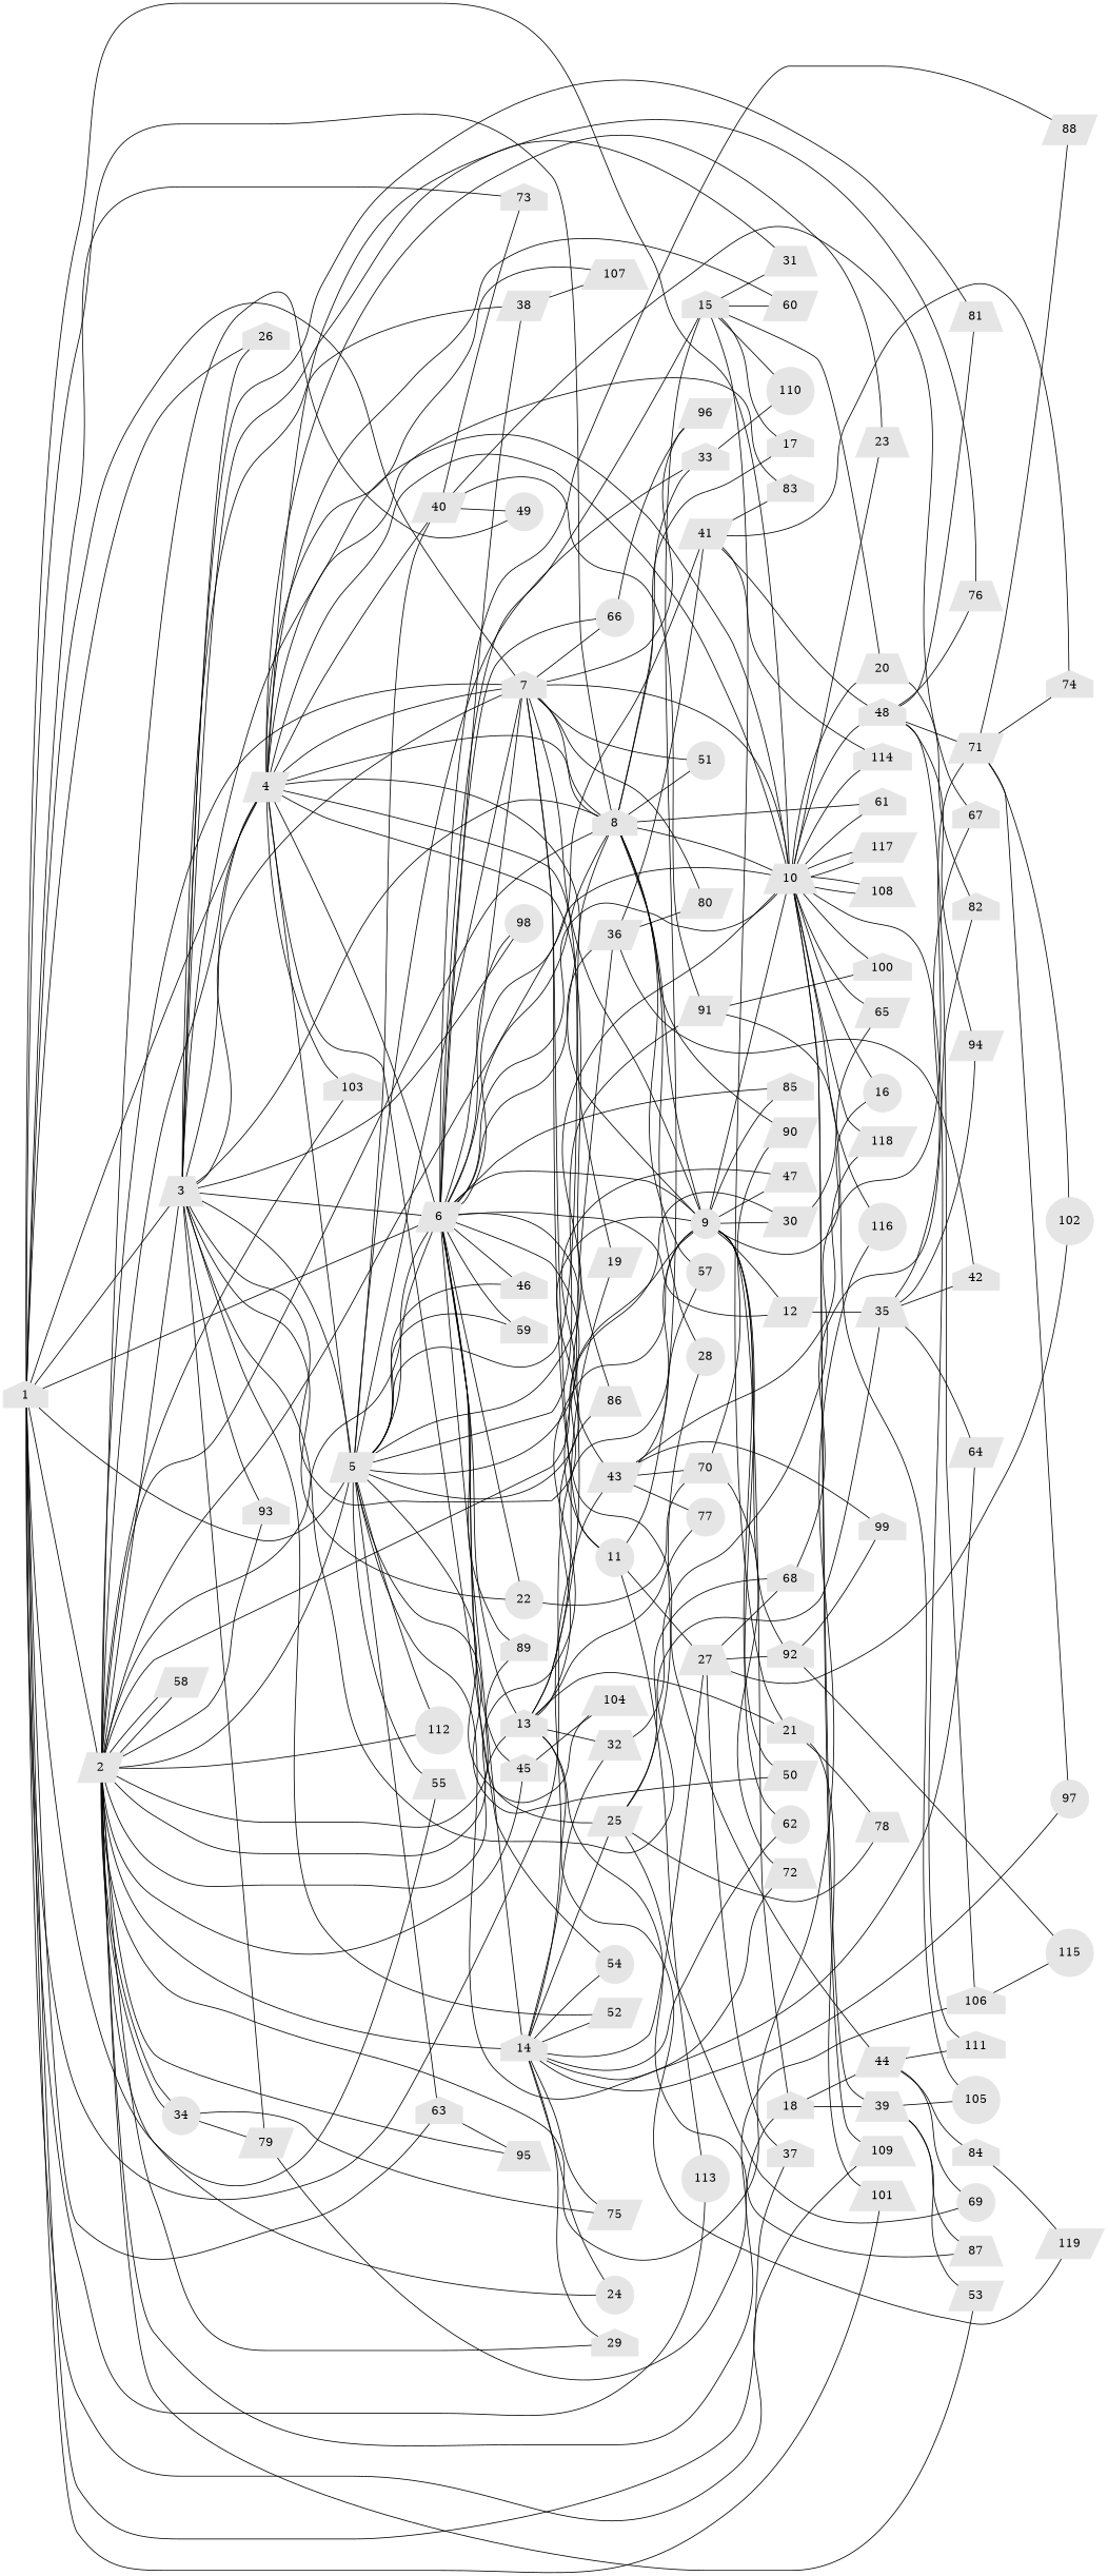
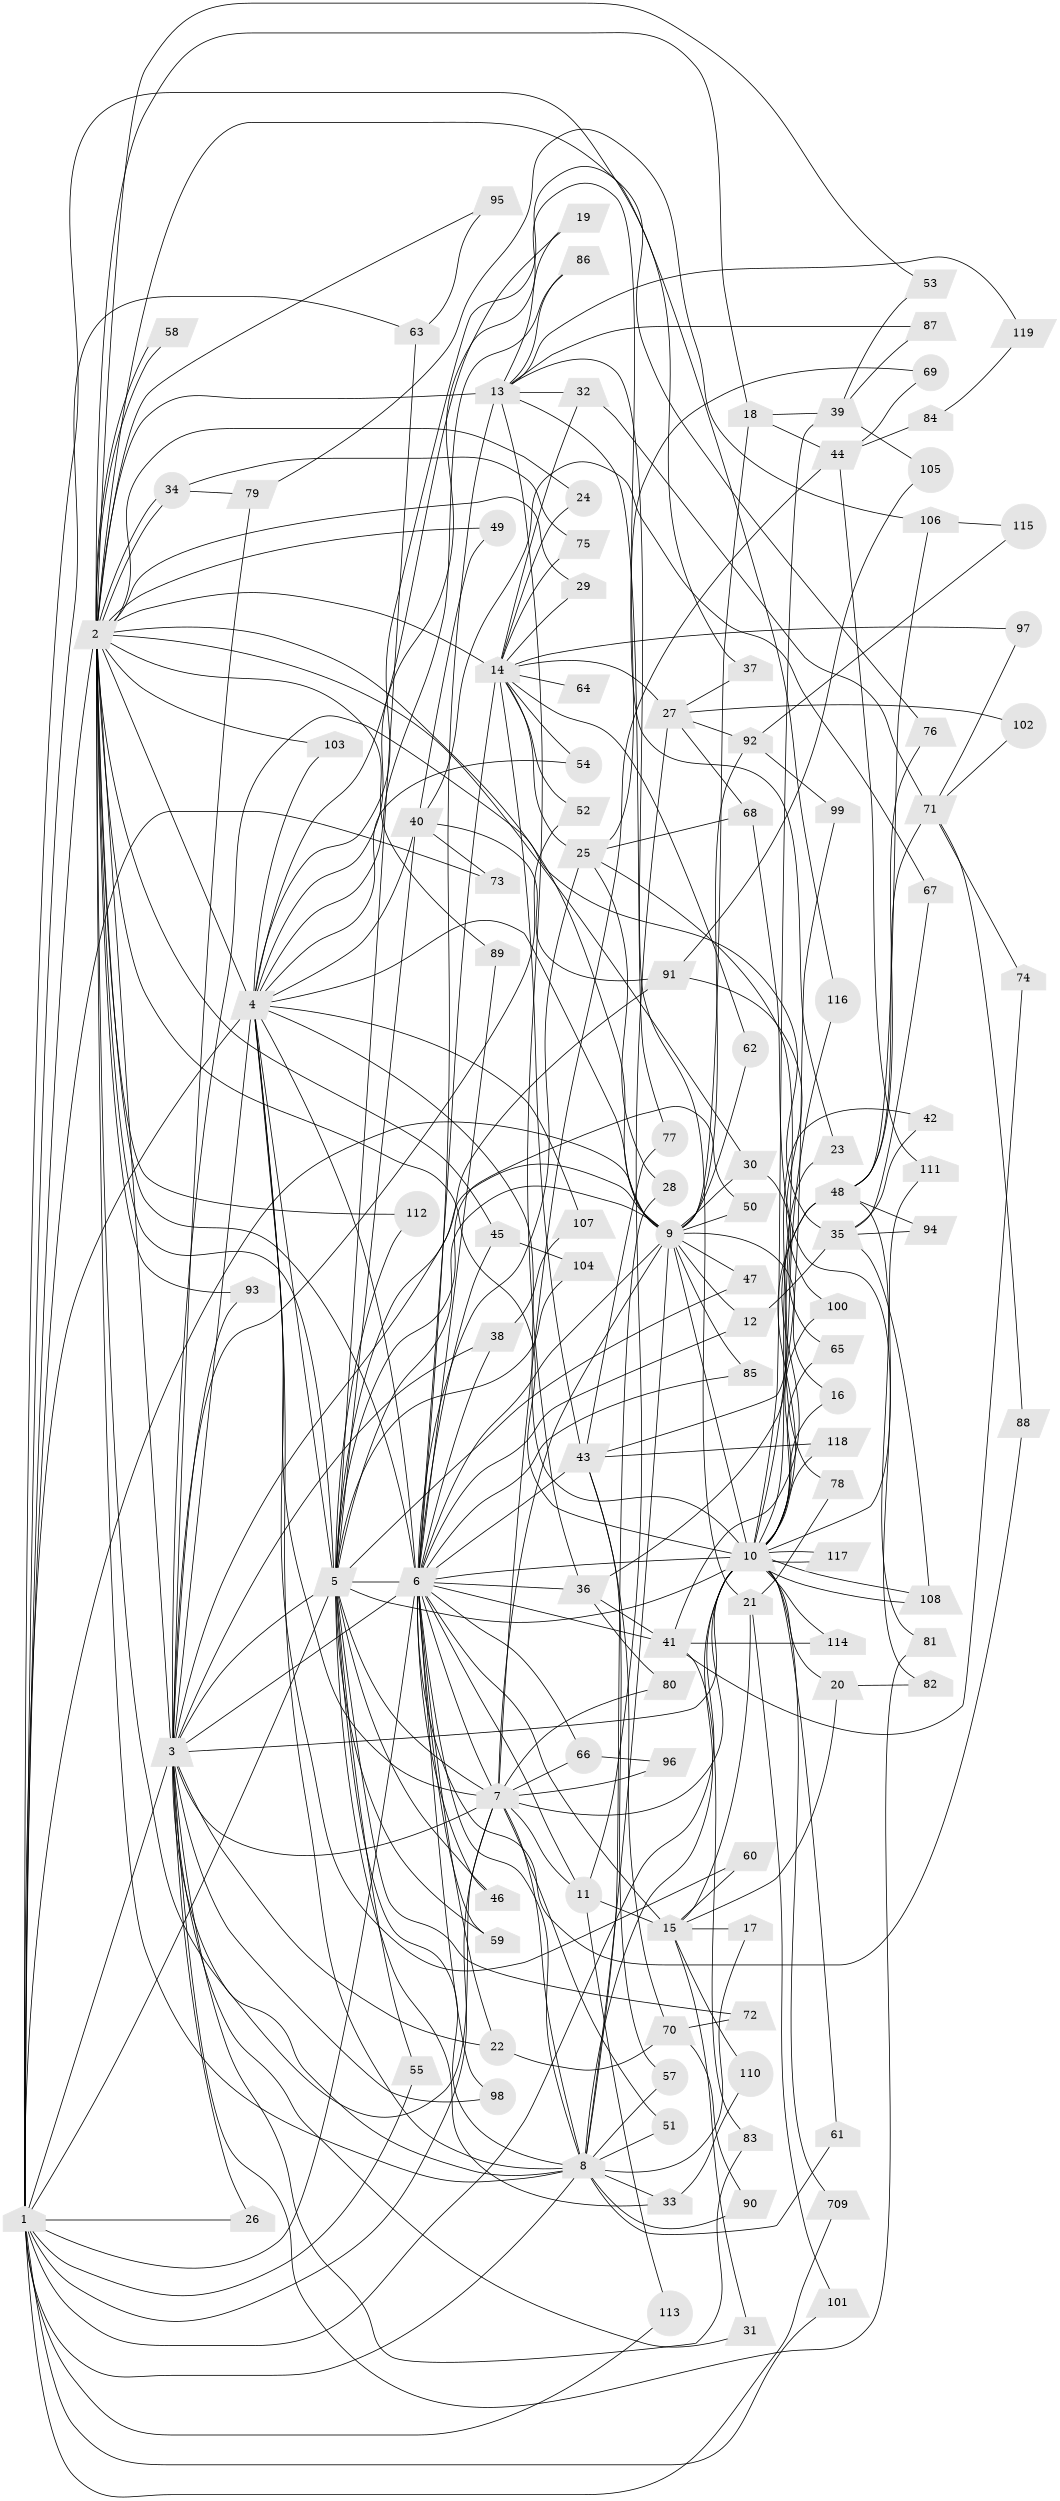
  graph {
    fontname="DejaVu Serif"
    rankdir=LR
    node [color=gray90 fontname="DejaVu Serif" shape=house style=filled]
    edge [fontname="DejaVu Serif"]
    2 [shape=parallelogram]
    1
    3 [shape=trapezium]
    4 [shape=parallelogram]
    5 [shape=parallelogram]
    6 [shape=parallelogram]
    7
    8
    9 [shape=circle]
    10 [shape=trapezium]
    26
    37
    55 [shape=trapezium]
    63
    73
    101 [shape=trapezium]
-   109 [shape=trapezium]
+   109 [shape=trapezium label=709]
    113 [shape=circle]
    13
    14
    18
    24 [shape=circle]
    29
    30 [shape=parallelogram]
    34 [shape=circle]
    45
    49 [shape=circle]
    53 [shape=parallelogram]
    58 [shape=parallelogram]
    89
    93
    95 [shape=trapezium]
    103
    112 [shape=circle]
    116 [shape=circle]
    22 [shape=circle]
    31 [shape=trapezium]
    35 [shape=trapezium]
    38 [shape=parallelogram]
    52 [shape=parallelogram]
    79 [shape=parallelogram]
    81 [shape=trapezium]
    83
    98 [shape=circle]
    19 [shape=parallelogram]
    23 [shape=trapezium]
    40 [shape=parallelogram]
    54 [shape=circle]
    60 [shape=parallelogram]
    76 [shape=trapezium]
    86 [shape=trapezium]
    107 [shape=trapezium]
    33
    46
    47 [shape=trapezium]
    50 [shape=parallelogram]
    59
    72 [shape=trapezium]
    91 [shape=parallelogram]
    104 [shape=trapezium]
    11 [shape=circle]
    12 [shape=parallelogram]
    15
    25 [shape=parallelogram]
    36 [shape=parallelogram]
    41 [shape=parallelogram]
    43 [shape=parallelogram]
    66 [shape=circle]
    85
    88 [shape=parallelogram]
    44 [shape=parallelogram]
    51 [shape=circle]
    80 [shape=parallelogram]
    96 [shape=parallelogram]
    17
    28 [shape=circle]
    57 [shape=circle]
    61
    90 [shape=parallelogram]
    16 [shape=circle]
    62 [shape=circle]
    92
    20 [shape=trapezium]
    39 [shape=trapezium]
    48
    65 [shape=parallelogram]
    100
    108 [shape=trapezium]
    111
    114
    117 [shape=parallelogram]
    118 [shape=parallelogram]
    21
    32 [shape=trapezium]
    77 [shape=circle]
    87 [shape=trapezium]
    119 [shape=parallelogram]
    27 [shape=trapezium]
    64 [shape=parallelogram]
    75 [shape=parallelogram]
    97 [shape=circle]
    70 [shape=trapezium]
    42
    67
    94 [shape=parallelogram]
    106
    110 [shape=circle]
    105 [shape=circle]
    78 [shape=trapezium]
    68
    69 [shape=circle]
    74
    99
    84
    115 [shape=circle]
    82
    71 [shape=parallelogram]
    102 [shape=circle]
    2 -- 3
    2 -- 4
    2 -- 5
    2 -- 6
    2 -- 7
    2 -- 8
    2 -- 9
    2 -- 10
    2 -- 13
    2 -- 14
    2 -- 18
    2 -- 24
    2 -- 29
    2 -- 30
    2 -- 34
    2 -- 34
    2 -- 45
    2 -- 49
    2 -- 53
    2 -- 58
    2 -- 58
    2 -- 89
    2 -- 93
    2 -- 95
    2 -- 103
    2 -- 112
    2 -- 116
    1 -- 2
    1 -- 3
    1 -- 4
    1 -- 5
    1 -- 6
    1 -- 7
    1 -- 8
    1 -- 9
    1 -- 10
    1 -- 26
    1 -- 37
    1 -- 55
    1 -- 63
    1 -- 73
    1 -- 101
    1 -- 109
    1 -- 113
    3 -- 4
    3 -- 5
    3 -- 6
    3 -- 7
    3 -- 8
    3 -- 9
    3 -- 10
    3 -- 26
    3 -- 93
    3 -- 22
    3 -- 31
    3 -- 35
    3 -- 38
    3 -- 52
    3 -- 79
    3 -- 81
-   4 -- 83
+   3 -- 83
    3 -- 98
    4 -- 5
    4 -- 6
    4 -- 7
    4 -- 8
    4 -- 9
    4 -- 10
    4 -- 103
    4 -- 19
    4 -- 23
    4 -- 40
    4 -- 54
    4 -- 60
    4 -- 76
    4 -- 86
    4 -- 107
    5 -- 6
    5 -- 7
    5 -- 8
    5 -- 9
    5 -- 10
    5 -- 55
    5 -- 63
    5 -- 112
    5 -- 40
    5 -- 33
    5 -- 46
    5 -- 47
    5 -- 50
    5 -- 59
    5 -- 72
    5 -- 91
    5 -- 104
    6 -- 7
    6 -- 8
    6 -- 9
    6 -- 10
    6 -- 13
    6 -- 14
    6 -- 45
    6 -- 89
    6 -- 22
    6 -- 38
    6 -- 98
    6 -- 46
    6 -- 59
    6 -- 11
    6 -- 12
    6 -- 15
    6 -- 25
    6 -- 36
    6 -- 41
    6 -- 43
    6 -- 66
    6 -- 85
    6 -- 88
    7 -- 8
    7 -- 9
    7 -- 10
    7 -- 11
    7 -- 66
    7 -- 44
    7 -- 51
    7 -- 80
    7 -- 96
    8 -- 9
    8 -- 10
    8 -- 33
    8 -- 51
    8 -- 17
    8 -- 28
    8 -- 57
    8 -- 61
    8 -- 90
    9 -- 10
    9 -- 18
    9 -- 30
    9 -- 47
    9 -- 50
    9 -- 12
    9 -- 85
    9 -- 16
    9 -- 62
    9 -- 92
    10 -- 109
    10 -- 116
    10 -- 23
    10 -- 61
    10 -- 16
    10 -- 20
    10 -- 39
    10 -- 48
    10 -- 65
    10 -- 100
    10 -- 108
    10 -- 108
    10 -- 111
    10 -- 114
    10 -- 117
    10 -- 117
    10 -- 118
    63 -- 95
    13 -- 19
    13 -- 86
    13 -- 36
    13 -- 21
    13 -- 32
    13 -- 77
    13 -- 87
    13 -- 119
    14 -- 24
    14 -- 29
    14 -- 52
    14 -- 54
    14 -- 25
    14 -- 43
    14 -- 62
    14 -- 32
    14 -- 27
    14 -- 64
    14 -- 75
    14 -- 97
    18 -- 44
    18 -- 39
    30 -- 65
    34 -- 79
    34 -- 75
    45 -- 104
    22 -- 70
-   35 -- 64
+   35 -- 108
    35 -- 42
    35 -- 67
    35 -- 94
    38 -- 107
    79 -- 106
    40 -- 73
    40 -- 49
    40 -- 91
    40 -- 67
    33 -- 110
    91 -- 100
    91 -- 105
    11 -- 113
    11 -- 15
    11 -- 27
    12 -- 35
    15 -- 31
    15 -- 60
    15 -- 17
    15 -- 20
    15 -- 21
    15 -- 110
    25 -- 28
    25 -- 78
    25 -- 68
    25 -- 69
    36 -- 41
    36 -- 80
    36 -- 42
    41 -- 83
    41 -- 48
    41 -- 114
    41 -- 74
    43 -- 57
    43 -- 118
    43 -- 77
    43 -- 70
    43 -- 99
    66 -- 96
    44 -- 111
    44 -- 69
    44 -- 84
    92 -- 99
    92 -- 115
    20 -- 82
    39 -- 53
    39 -- 87
    39 -- 105
    48 -- 81
    48 -- 76
    48 -- 94
    48 -- 106
    48 -- 71
    21 -- 101
    21 -- 78
    32 -- 71
    27 -- 37
    27 -- 92
    27 -- 68
    27 -- 102
    70 -- 72
    70 -- 90
    106 -- 115
    68 -- 82
    84 -- 119
    71 -- 88
    71 -- 97
    71 -- 74
    71 -- 102
  }
